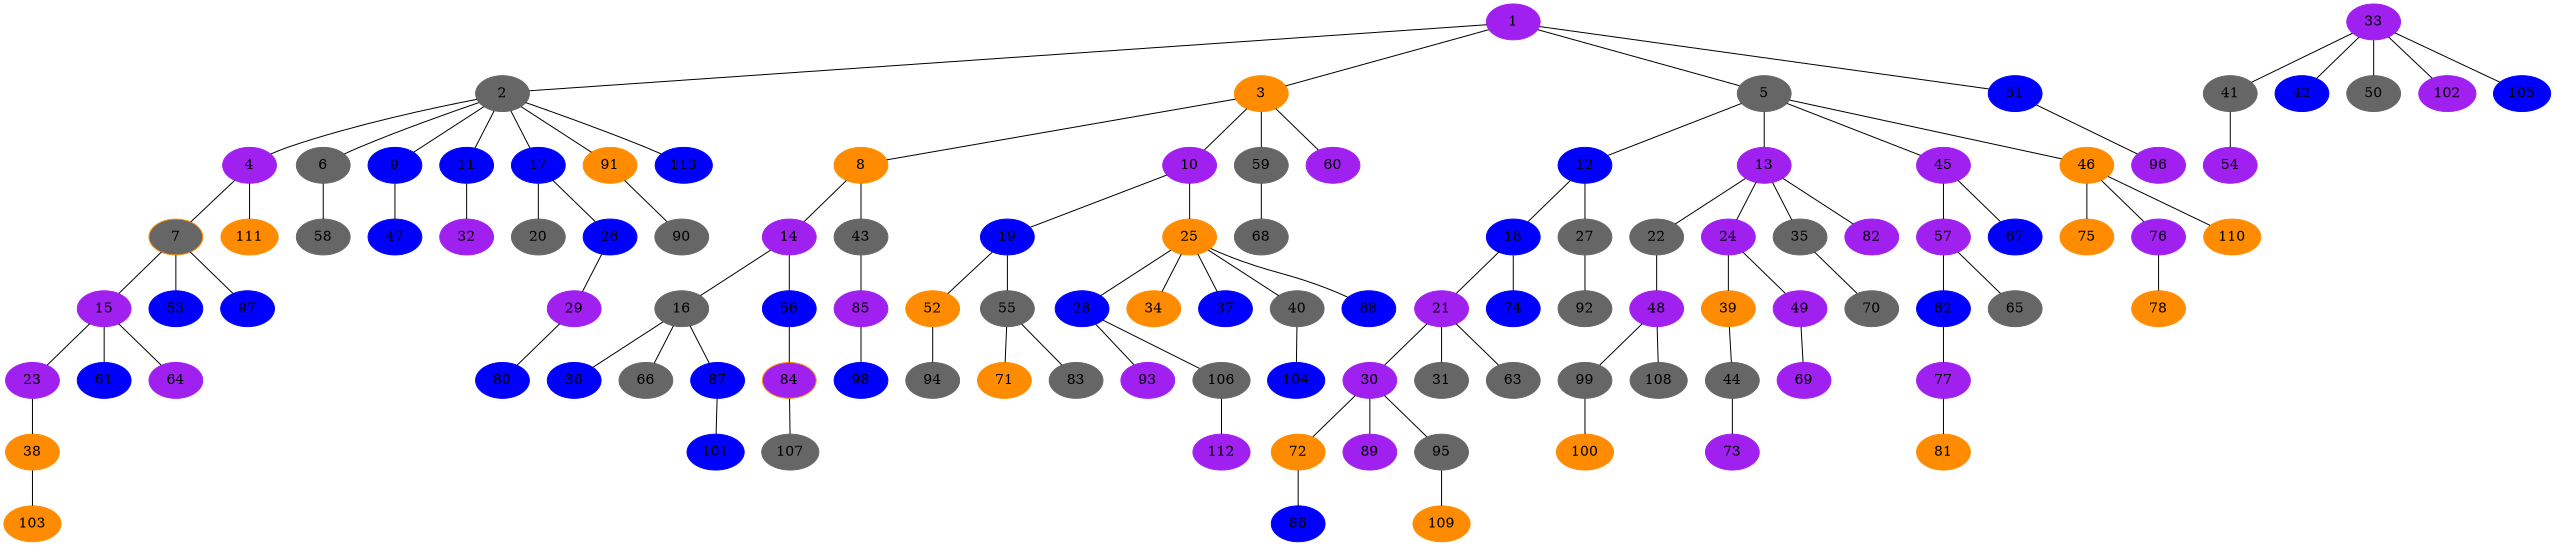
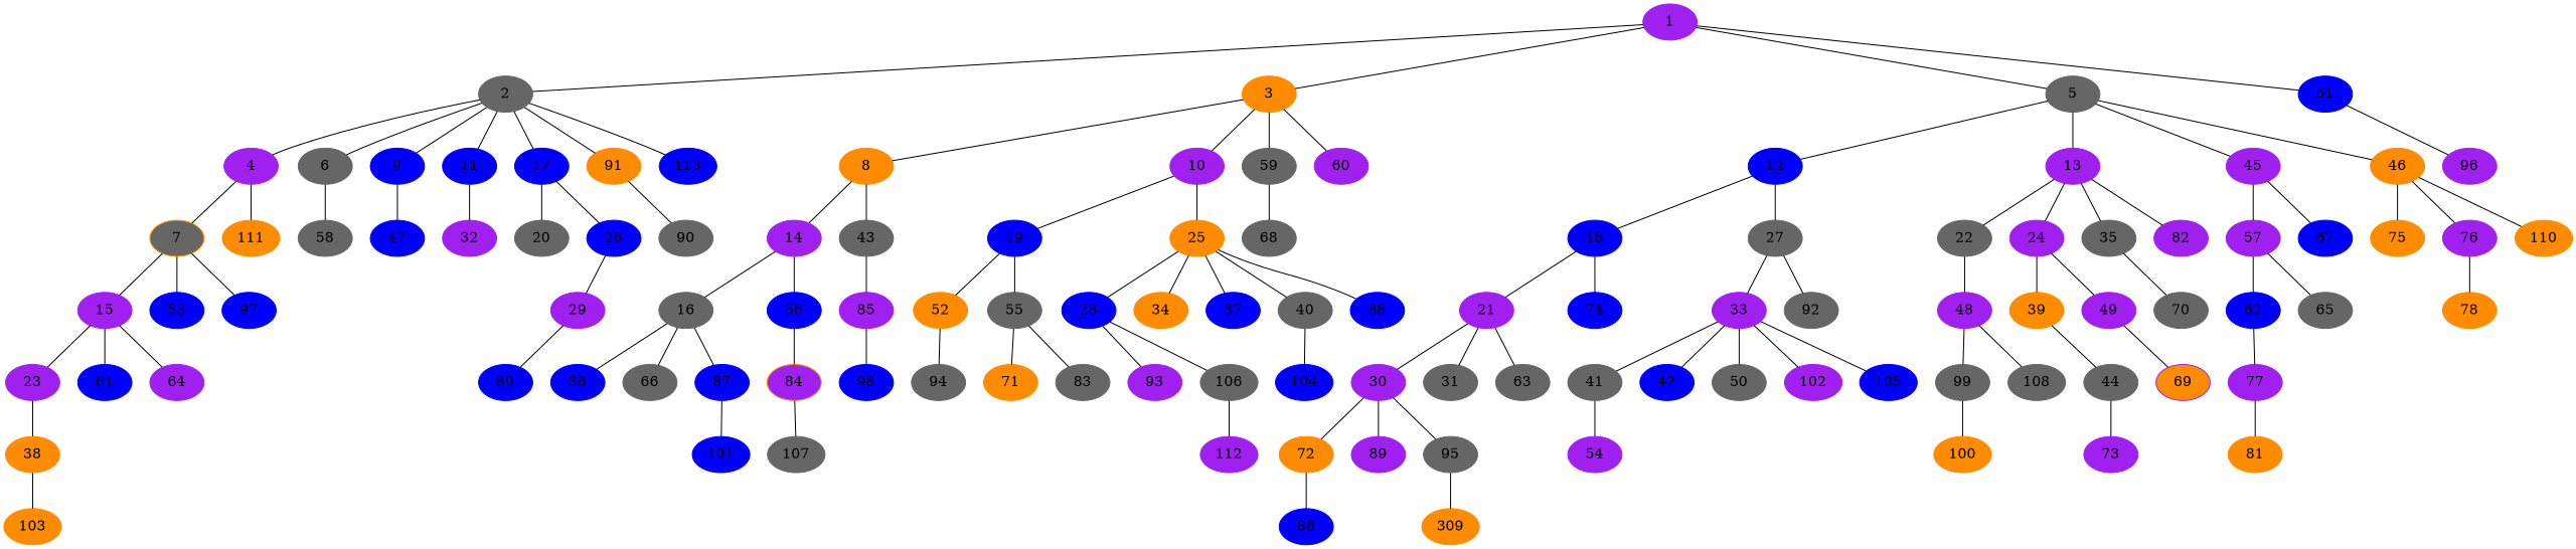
  graph {
    node [color=purple style=filled]
    1
    2 [color=gray40]
    3 [color=darkorange]
    5 [color=gray40]
    51 [color=blue]
    4
    6 [color=gray40]
    9 [color=blue]
    11 [color=blue]
    17 [color=blue]
    91 [color=darkorange]
    113 [color=blue]
    8 [color=darkorange]
    10
    59 [color=gray40]
    60
    12 [color=blue]
    13
    45
    46 [color=darkorange]
    96
    7 [color=darkorange fillcolor=gray40]
    111 [color=darkorange]
    58 [color=gray40]
    47 [color=blue]
    32
    20 [color=gray40]
    26 [color=blue]
    90 [color=gray40]
    14
    43 [color=gray40]
    19 [color=blue]
    25 [color=darkorange]
    68 [color=gray40]
    15
    53 [color=blue]
    97 [color=blue]
    18 [color=blue]
    27 [color=gray40]
    22 [color=gray40]
    24
    35 [color=gray40]
    82
    57
    67 [color=blue]
    75 [color=darkorange]
    76
    110 [color=darkorange]
    23
    61 [color=blue]
    64
    16 [color=gray40]
    56 [color=blue]
    85
    52 [color=darkorange]
    55 [color=gray40]
    28 [color=blue]
    34 [color=darkorange]
    37 [color=blue]
    40 [color=gray40]
    88 [color=blue]
    21
    74 [color=blue]
    33
    92 [color=gray40]
    48
    39 [color=darkorange]
    49
    70 [color=gray40]
    36 [color=blue]
    66 [color=gray40]
    87 [color=blue]
    84 [color=darkorange fillcolor=purple]
    38 [color=darkorange]
    101 [color=blue]
    29
    30
    31 [color=gray40]
    63 [color=gray40]
    94 [color=gray40]
    71 [color=darkorange]
    83 [color=gray40]
    72 [color=darkorange]
    89
    95 [color=gray40]
    99 [color=gray40]
    108 [color=gray40]
    103 [color=darkorange]
    44 [color=gray40]
-   69
+   69 [fillcolor=darkorange]
    93
    106 [color=gray40]
    104 [color=blue]
    80 [color=blue]
    41 [color=gray40]
    42 [color=blue]
    50 [color=gray40]
    102
    105 [color=blue]
    112
    86 [color=blue]
-   109 [color=darkorange]
+   109 [color=darkorange label=309]
    54
    73
    98 [color=blue]
    62 [color=blue]
    65 [color=gray40]
    78 [color=darkorange]
    100 [color=darkorange]
    107 [color=gray40]
    77
    81 [color=darkorange]
    1 -- 2
    1 -- 3
    1 -- 5
    1 -- 51
    2 -- 4
    2 -- 6
    2 -- 9
    2 -- 11
    2 -- 17
    2 -- 91
    2 -- 113
    3 -- 8
    3 -- 10
    3 -- 59
    3 -- 60
    5 -- 12
    5 -- 13
    5 -- 45
    5 -- 46
    51 -- 96
    4 -- 7
    4 -- 111
    6 -- 58
    9 -- 47
    11 -- 32
    17 -- 20
    17 -- 26
    91 -- 90
    8 -- 14
    8 -- 43
    10 -- 19
    10 -- 25
    59 -- 68
    12 -- 18
    12 -- 27
    13 -- 22
    13 -- 24
    13 -- 35
    13 -- 82
    45 -- 57
    45 -- 67
    46 -- 75
    46 -- 76
    46 -- 110
    7 -- 15
    7 -- 53
    7 -- 97
    26 -- 29
    14 -- 16
    14 -- 56
    43 -- 85
    19 -- 52
    19 -- 55
    25 -- 28
    25 -- 34
    25 -- 37
    25 -- 40
    25 -- 88
    15 -- 23
    15 -- 61
    15 -- 64
    18 -- 21
    18 -- 74
+   27 -- 33
    27 -- 92
    22 -- 48
    24 -- 39
    24 -- 49
    35 -- 70
    57 -- 62
    57 -- 65
    76 -- 78
    23 -- 38
    16 -- 36
    16 -- 66
    16 -- 87
    56 -- 84
    85 -- 98
    52 -- 94
    55 -- 71
    55 -- 83
    28 -- 93
    28 -- 106
    40 -- 104
    21 -- 30
    21 -- 31
    21 -- 63
    33 -- 41
    33 -- 42
    33 -- 50
    33 -- 102
    33 -- 105
    48 -- 99
    48 -- 108
    39 -- 44
    49 -- 69
    87 -- 101
    84 -- 107
    38 -- 103
    29 -- 80
    30 -- 72
    30 -- 89
    30 -- 95
    72 -- 86
    95 -- 109
    99 -- 100
    44 -- 73
    106 -- 112
    41 -- 54
    62 -- 77
    77 -- 81
  }
